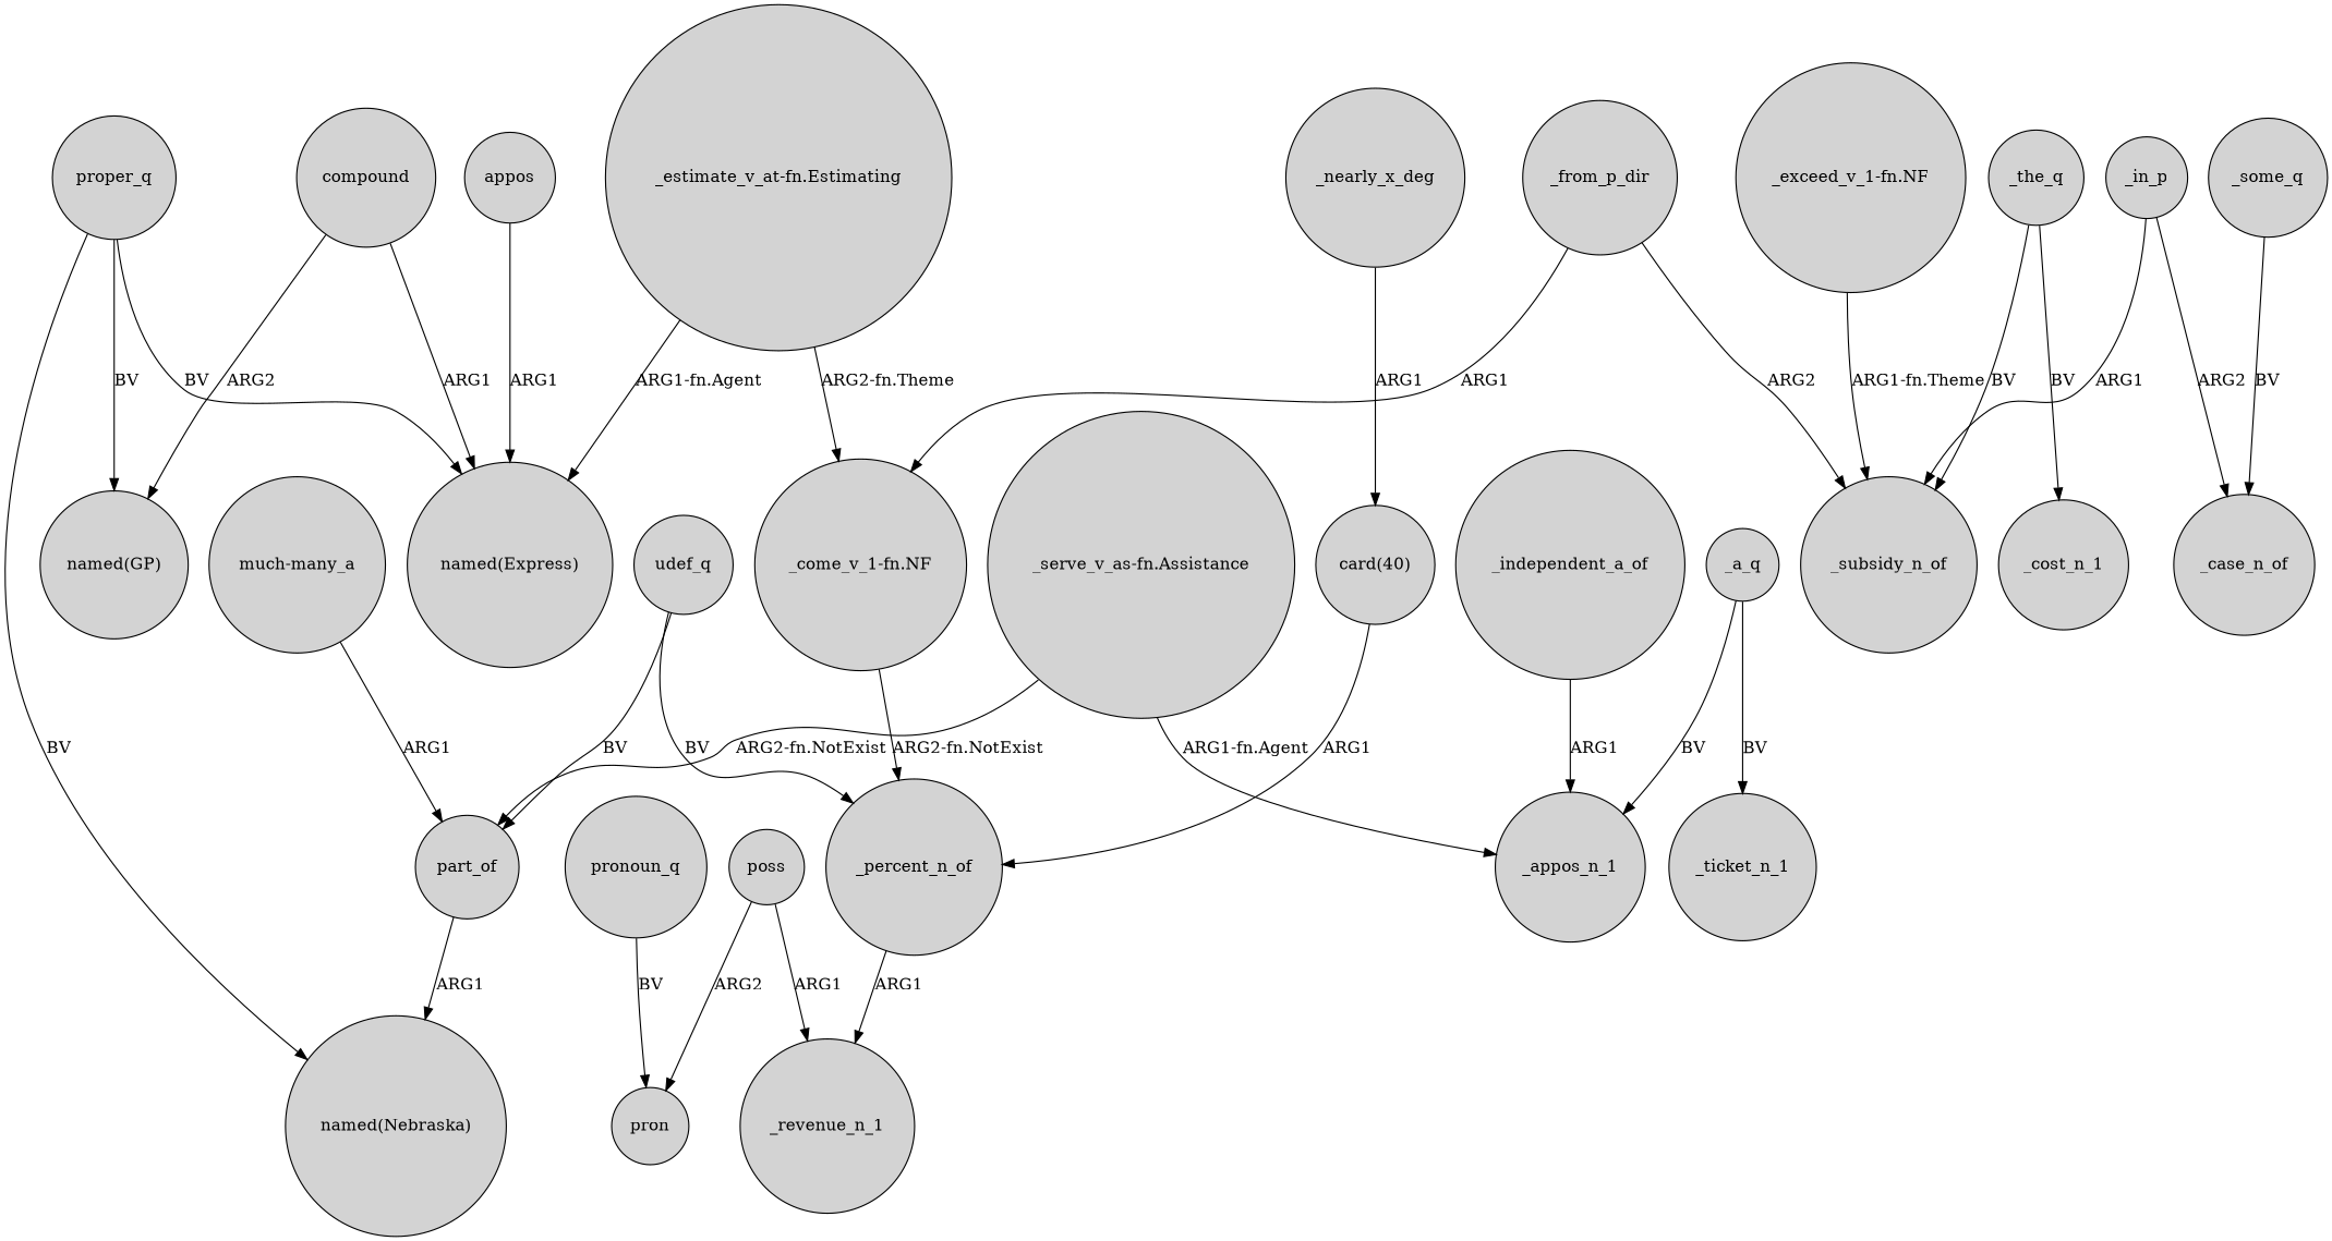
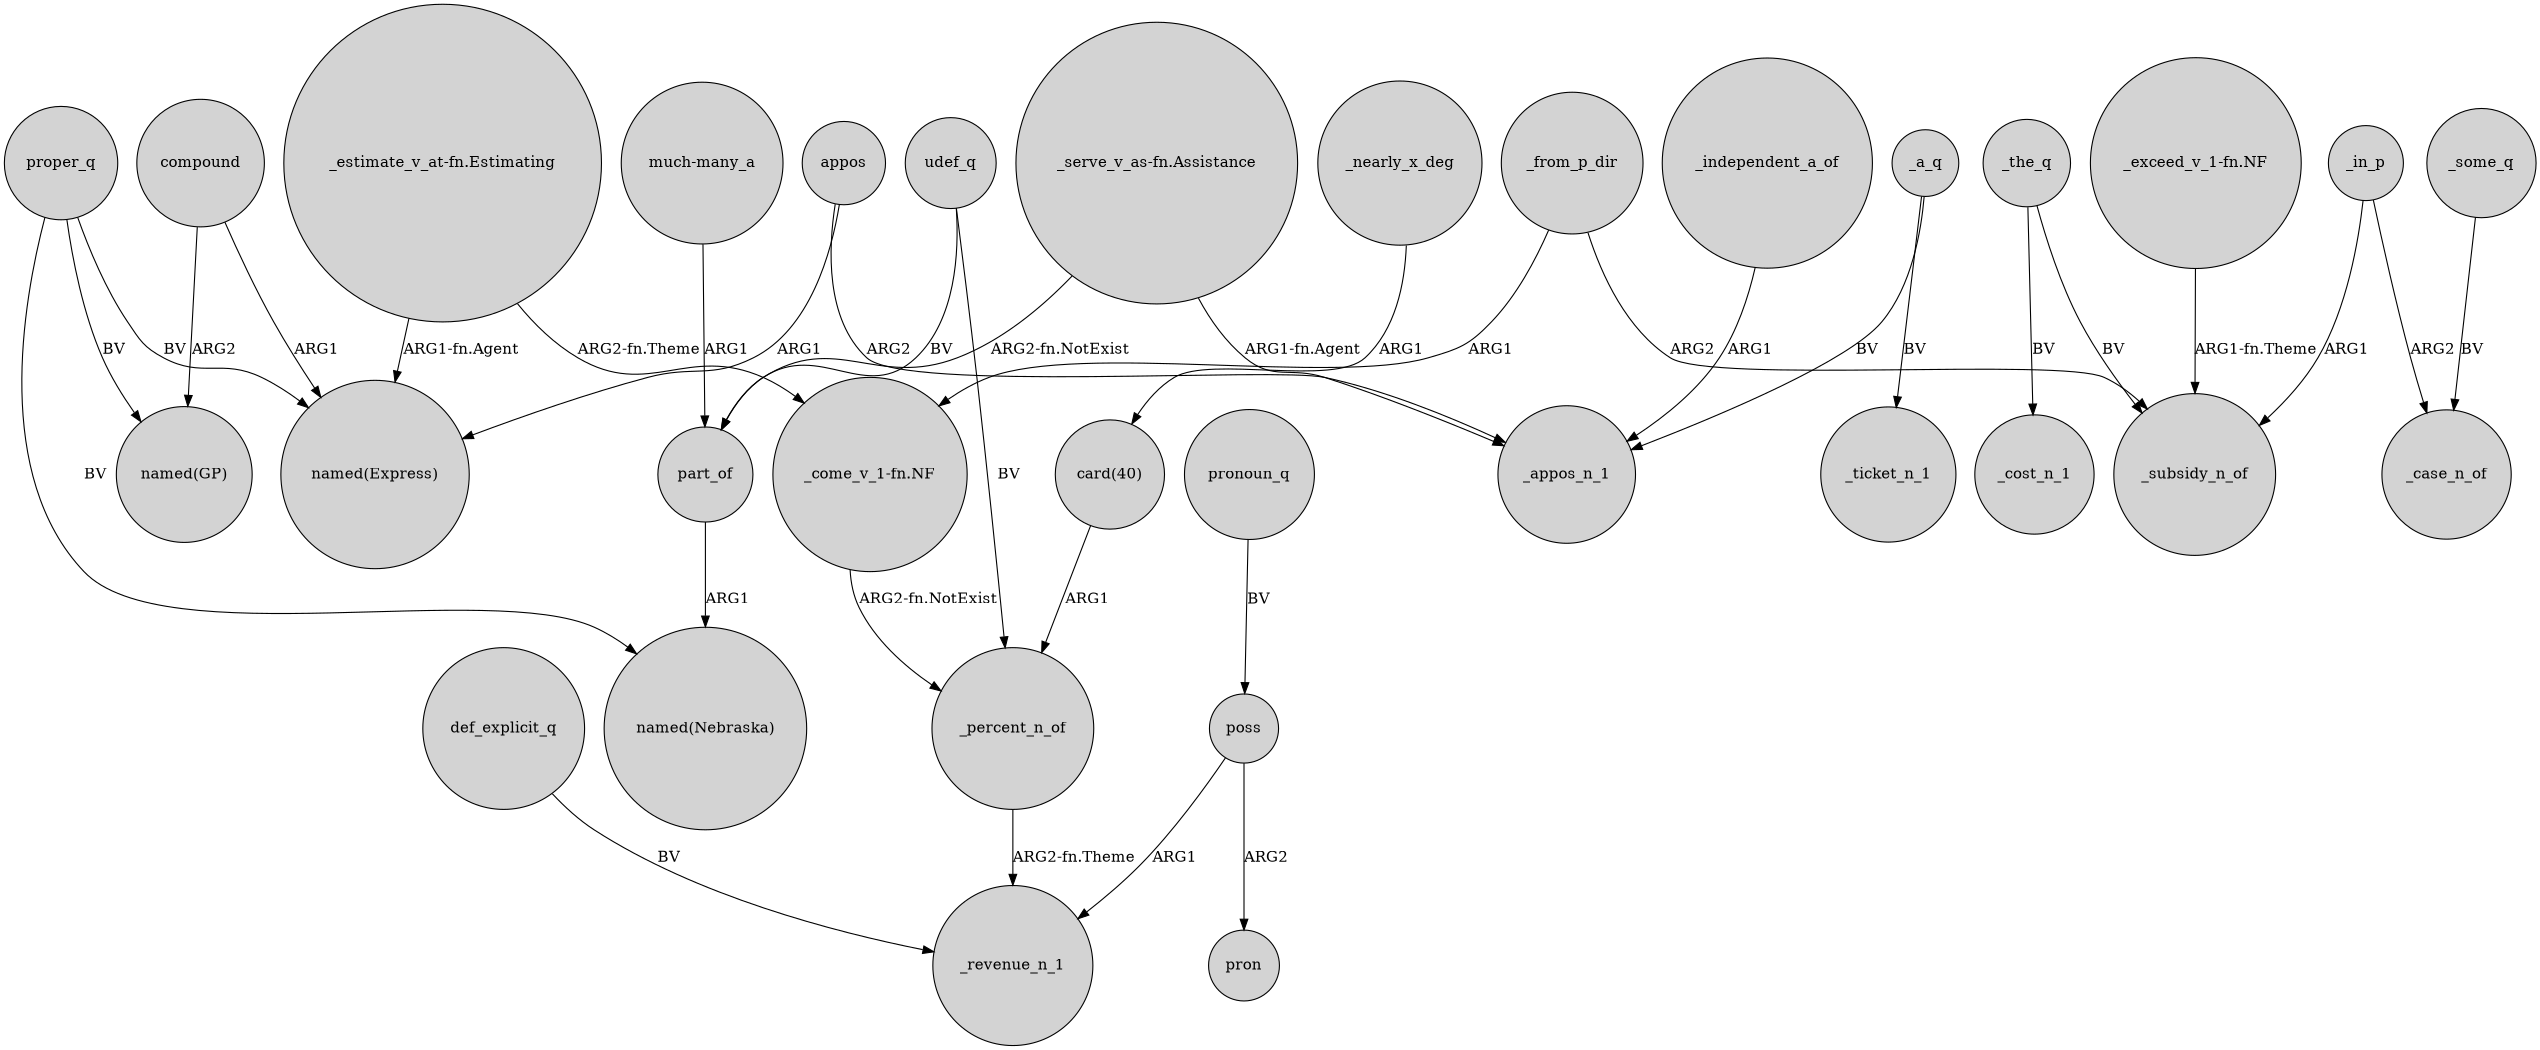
  digraph {
    node [shape=circle style=filled]
    compound
    "named(GP)"
    "named(Express)"
    udef_q
    part_of
    _percent_n_of
    "named(Nebraska)"
    _revenue_n_1
    poss
    pron
    n11 [label=_appos_n_1]
    _independent_a_of
    "card(40)"
    proper_q
    "much-many_a"
    "_estimate_v_at-fn.Estimating"
    "_come_v_1-fn.NF"
    _the_q
    _subsidy_n_of
    _cost_n_1
    _nearly_x_deg
    pronoun_q
+   def_explicit_q
    appos
    _a_q
    _ticket_n_1
    _from_p_dir
    "_serve_v_as-fn.Assistance"
    _in_p
    _case_n_of
    _some_q
    "_exceed_v_1-fn.NF"
    compound -> "named(GP)" [label=ARG2]
    compound -> "named(Express)" [label=ARG1]
    udef_q -> part_of [label=BV]
    udef_q -> _percent_n_of [label=BV]
    part_of -> "named(Nebraska)" [label=ARG1]
-   _percent_n_of -> _revenue_n_1 [label=ARG1]
+   _percent_n_of -> _revenue_n_1 [label="ARG2-fn.Theme"]
    poss -> _revenue_n_1 [label=ARG1]
    poss -> pron [label=ARG2]
    _independent_a_of -> n11 [label=ARG1]
    "card(40)" -> _percent_n_of [label=ARG1]
    proper_q -> "named(GP)" [label=BV]
    proper_q -> "named(Express)" [label=BV]
    proper_q -> "named(Nebraska)" [label=BV]
    "much-many_a" -> part_of [label=ARG1]
    "_estimate_v_at-fn.Estimating" -> "named(Express)" [label="ARG1-fn.Agent"]
    "_estimate_v_at-fn.Estimating" -> "_come_v_1-fn.NF" [label="ARG2-fn.Theme"]
    "_come_v_1-fn.NF" -> _percent_n_of [label="ARG2-fn.NotExist"]
    _the_q -> _subsidy_n_of [label=BV]
    _the_q -> _cost_n_1 [label=BV]
    _nearly_x_deg -> "card(40)" [label=ARG1]
-   pronoun_q -> pron [label=BV]
+   pronoun_q -> poss [label=BV]
+   def_explicit_q -> _revenue_n_1 [label=BV]
    appos -> "named(Express)" [label=ARG1]
+   appos -> n11 [label=ARG2]
    _a_q -> n11 [label=BV]
    _a_q -> _ticket_n_1 [label=BV]
    _from_p_dir -> "_come_v_1-fn.NF" [label=ARG1]
    _from_p_dir -> _subsidy_n_of [label=ARG2]
    "_serve_v_as-fn.Assistance" -> part_of [label="ARG2-fn.NotExist"]
    "_serve_v_as-fn.Assistance" -> n11 [label="ARG1-fn.Agent"]
    _in_p -> _subsidy_n_of [label=ARG1]
    _in_p -> _case_n_of [label=ARG2]
    _some_q -> _case_n_of [label=BV]
    "_exceed_v_1-fn.NF" -> _subsidy_n_of [label="ARG1-fn.Theme"]
  }
